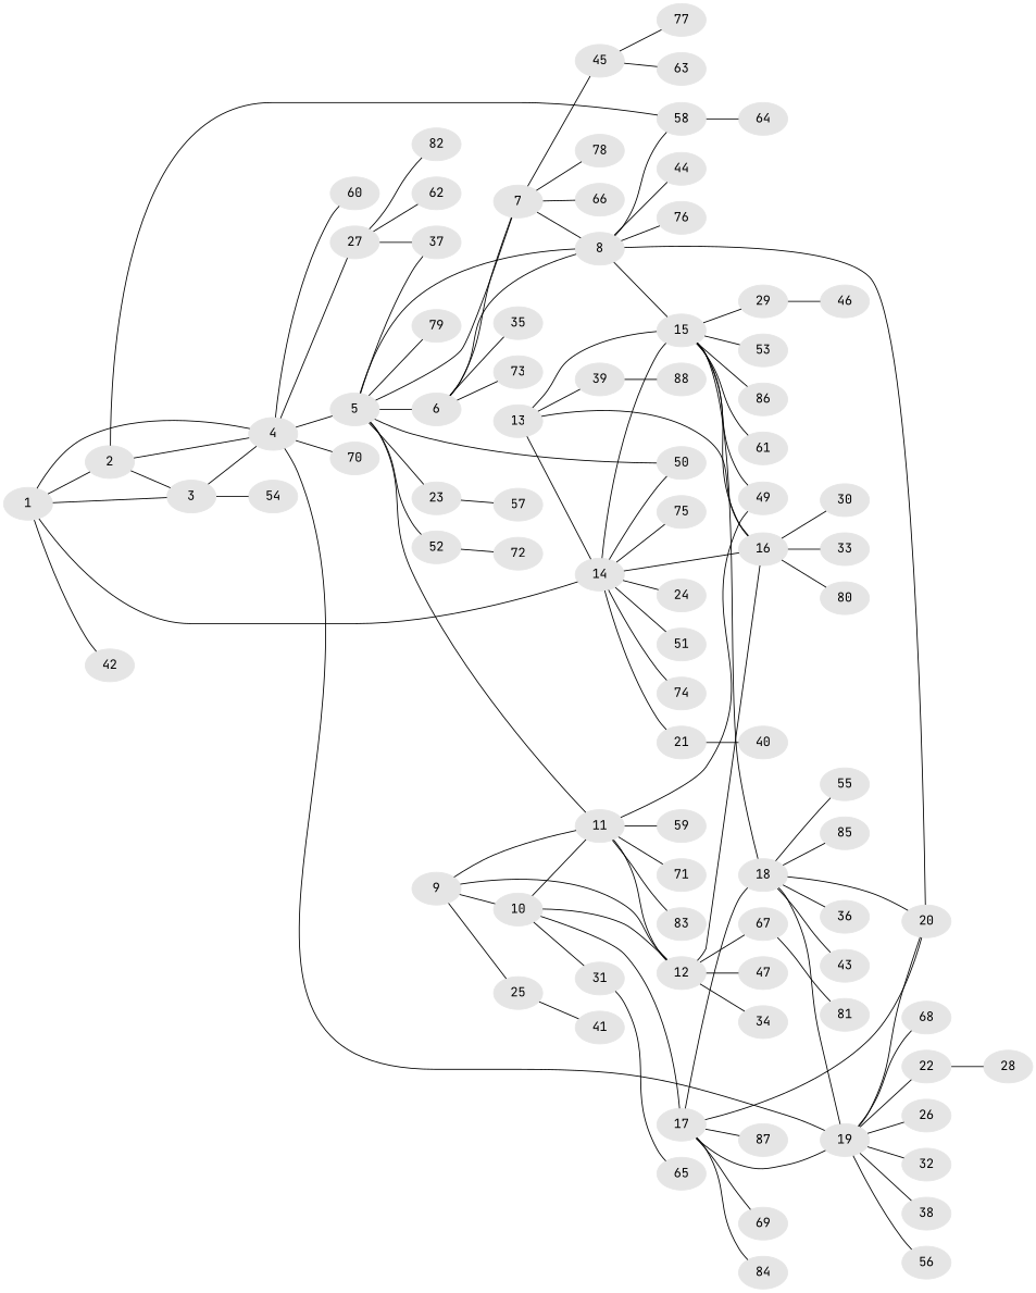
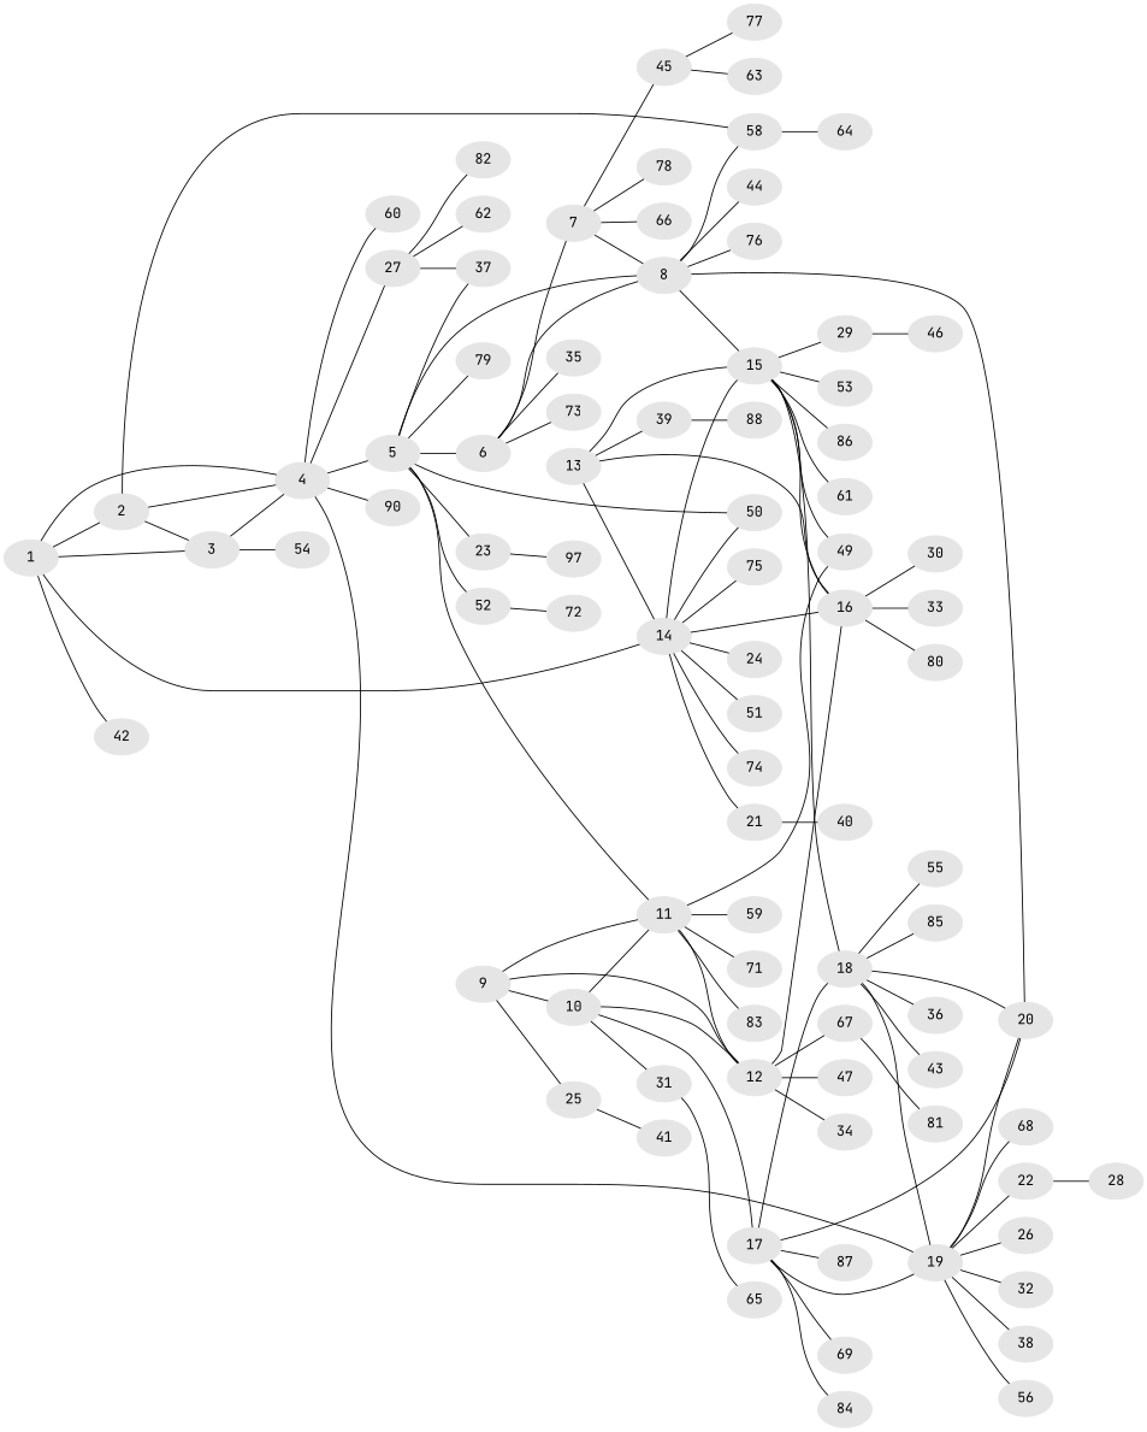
  graph {
    fontname="JetBrains Mono"
    rankdir=LR
    node [color=gray90 fontname="JetBrains Mono" style=filled]
    edge [fontname="JetBrains Mono"]
    1
    2
    3
    4
    14
    42
    58
    54
    5
    19
    27
    60
-   70
+   70 [label=90]
    9
    11
    10
    12
    25
    50
    15
    16
    21
    24
    51
    74
    75
    64
    6
    7
    8
    23
    37
    52
    79
    20
    22
    26
    32
    38
    56
    68
    62
    82
    35
    73
    45
    66
    78
    44
    76
    49
    59
    71
    83
-   57
+   57 [label=97]
    72
    63
    77
    61
    18
    29
    53
    86
    17
    31
    34
    47
    67
    41
    69
    84
    87
    65
    30
    33
    80
    81
    13
    39
    88
    40
    36
    43
    55
    85
    46
    28
    1 -- 2
    1 -- 3
    1 -- 4
    1 -- 14
    1 -- 42
    2 -- 3
    2 -- 4
    2 -- 58
    3 -- 4
    3 -- 54
    4 -- 5
    4 -- 19
    4 -- 27
    4 -- 60
    4 -- 70
    14 -- 50
    14 -- 15
    14 -- 16
    14 -- 21
    14 -- 24
    14 -- 51
    14 -- 74
    14 -- 75
    58 -- 64
    5 -- 11
    5 -- 50
    5 -- 6
-   5 -- 7
    5 -- 8
    5 -- 23
    5 -- 37
    5 -- 52
    5 -- 79
    19 -- 20
    19 -- 22
    19 -- 26
    19 -- 32
    19 -- 38
    19 -- 56
    19 -- 68
    27 -- 37
    27 -- 62
    27 -- 82
    9 -- 11
    9 -- 10
    9 -- 12
    9 -- 25
    11 -- 12
    11 -- 49
    11 -- 59
    11 -- 71
    11 -- 83
    10 -- 11
    10 -- 12
    10 -- 17
    10 -- 31
    12 -- 16
    12 -- 34
    12 -- 47
    12 -- 67
    25 -- 41
    15 -- 16
    15 -- 49
    15 -- 61
    15 -- 18
    15 -- 29
    15 -- 53
    15 -- 86
    16 -- 30
    16 -- 33
    16 -- 80
    21 -- 40
    6 -- 7
    6 -- 8
    6 -- 35
    6 -- 73
    7 -- 8
    7 -- 45
    7 -- 66
    7 -- 78
    8 -- 58
    8 -- 15
    8 -- 20
    8 -- 44
    8 -- 76
    23 -- 57
    52 -- 72
    22 -- 28
    45 -- 63
    45 -- 77
    18 -- 19
    18 -- 20
    18 -- 36
    18 -- 43
    18 -- 55
    18 -- 85
    29 -- 46
    17 -- 19
    17 -- 20
    17 -- 18
    17 -- 69
    17 -- 84
    17 -- 87
    31 -- 65
    67 -- 81
    13 -- 14
    13 -- 15
    13 -- 16
    13 -- 39
    39 -- 88
  }
